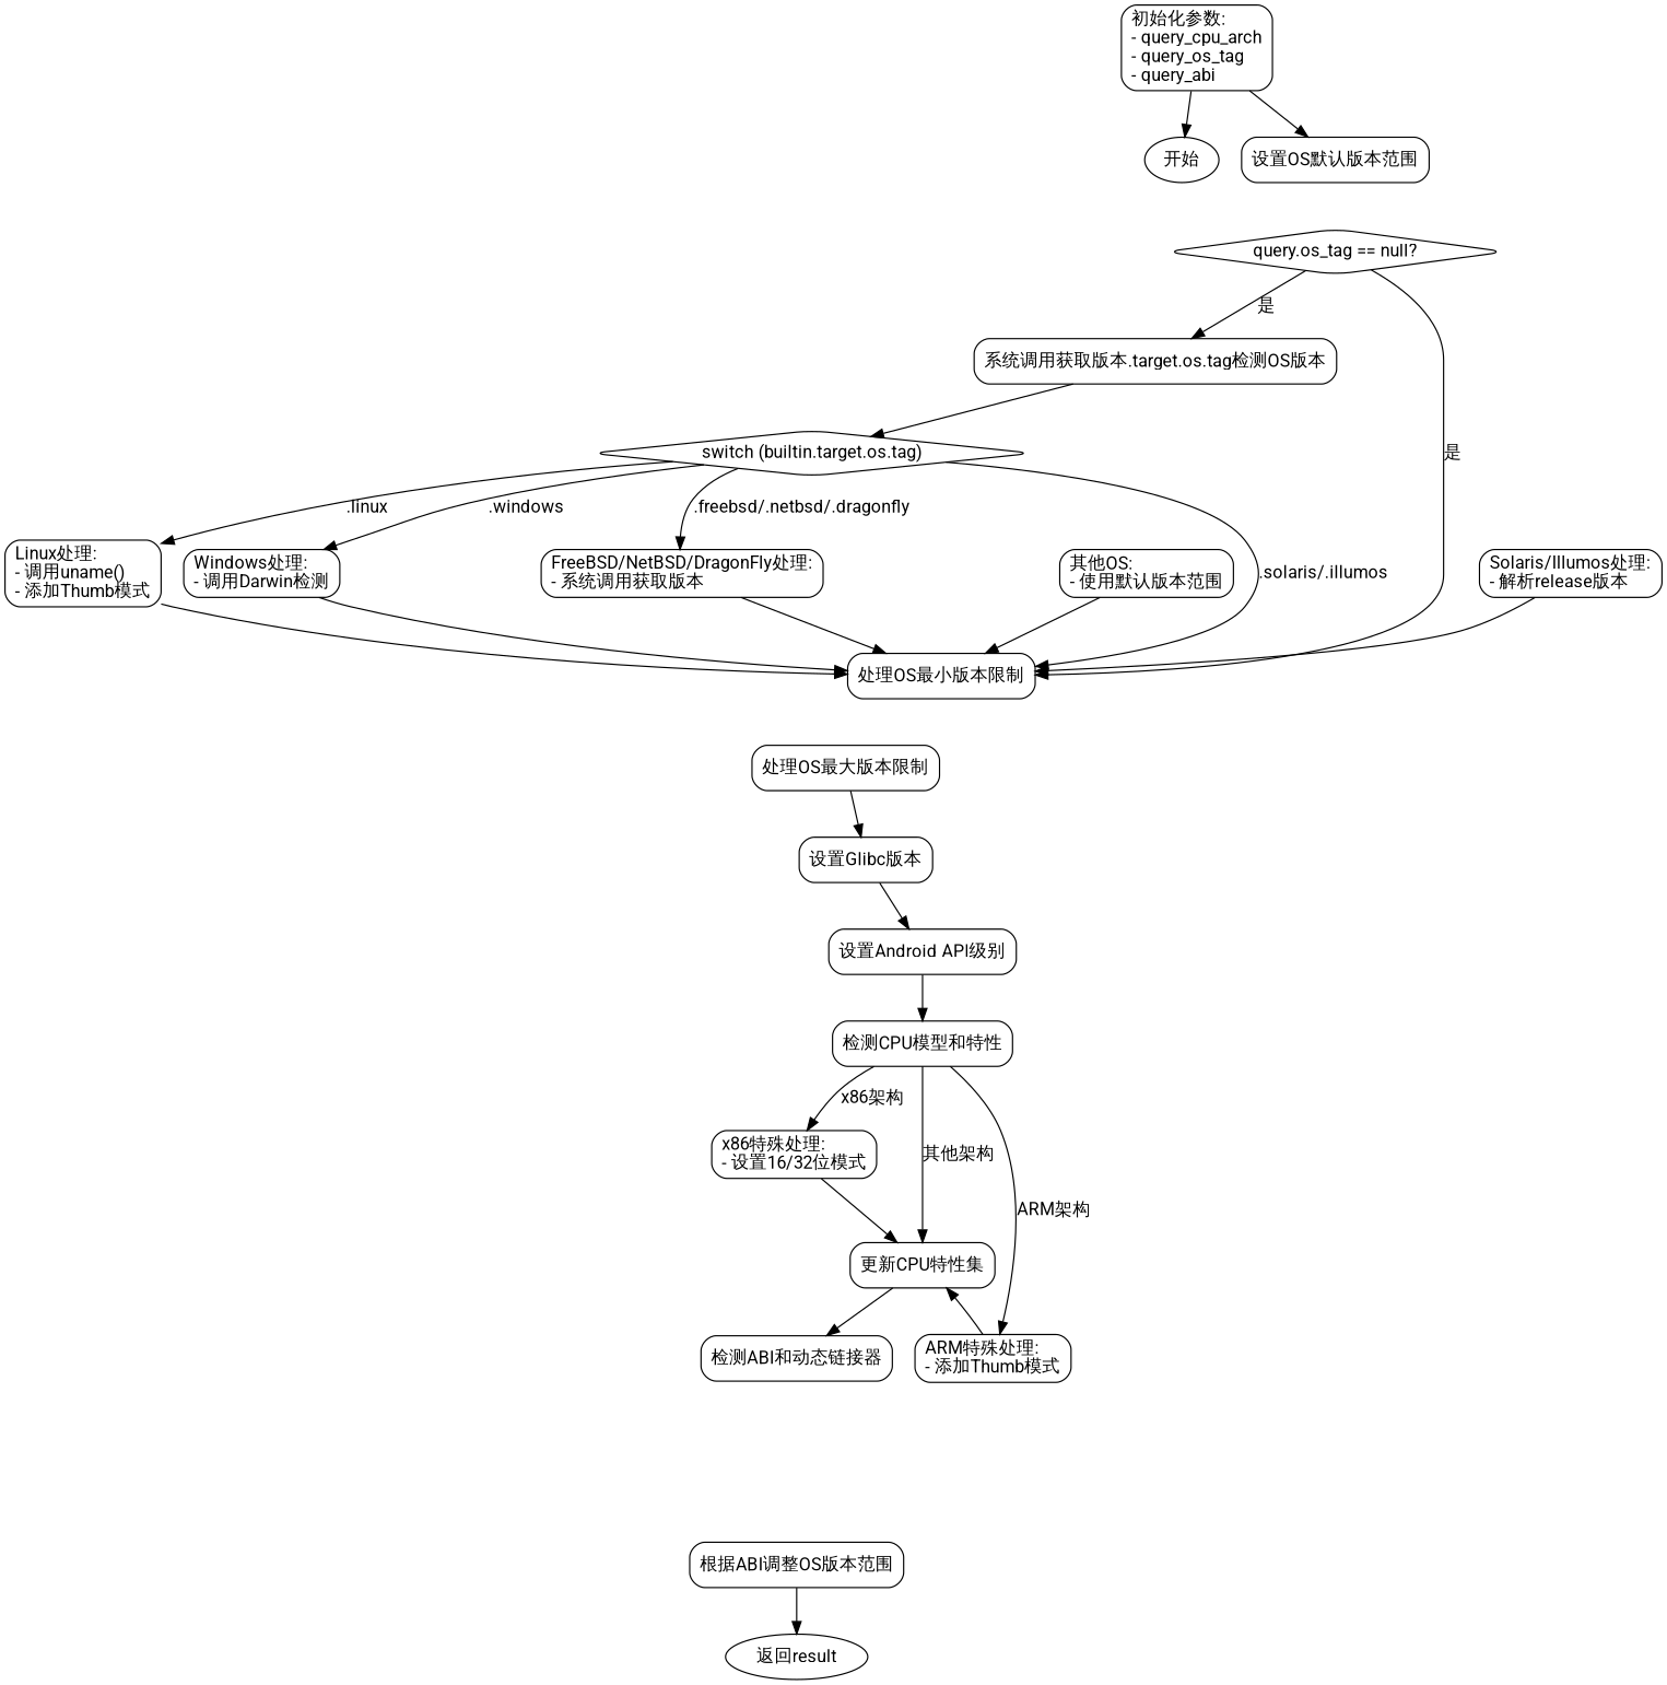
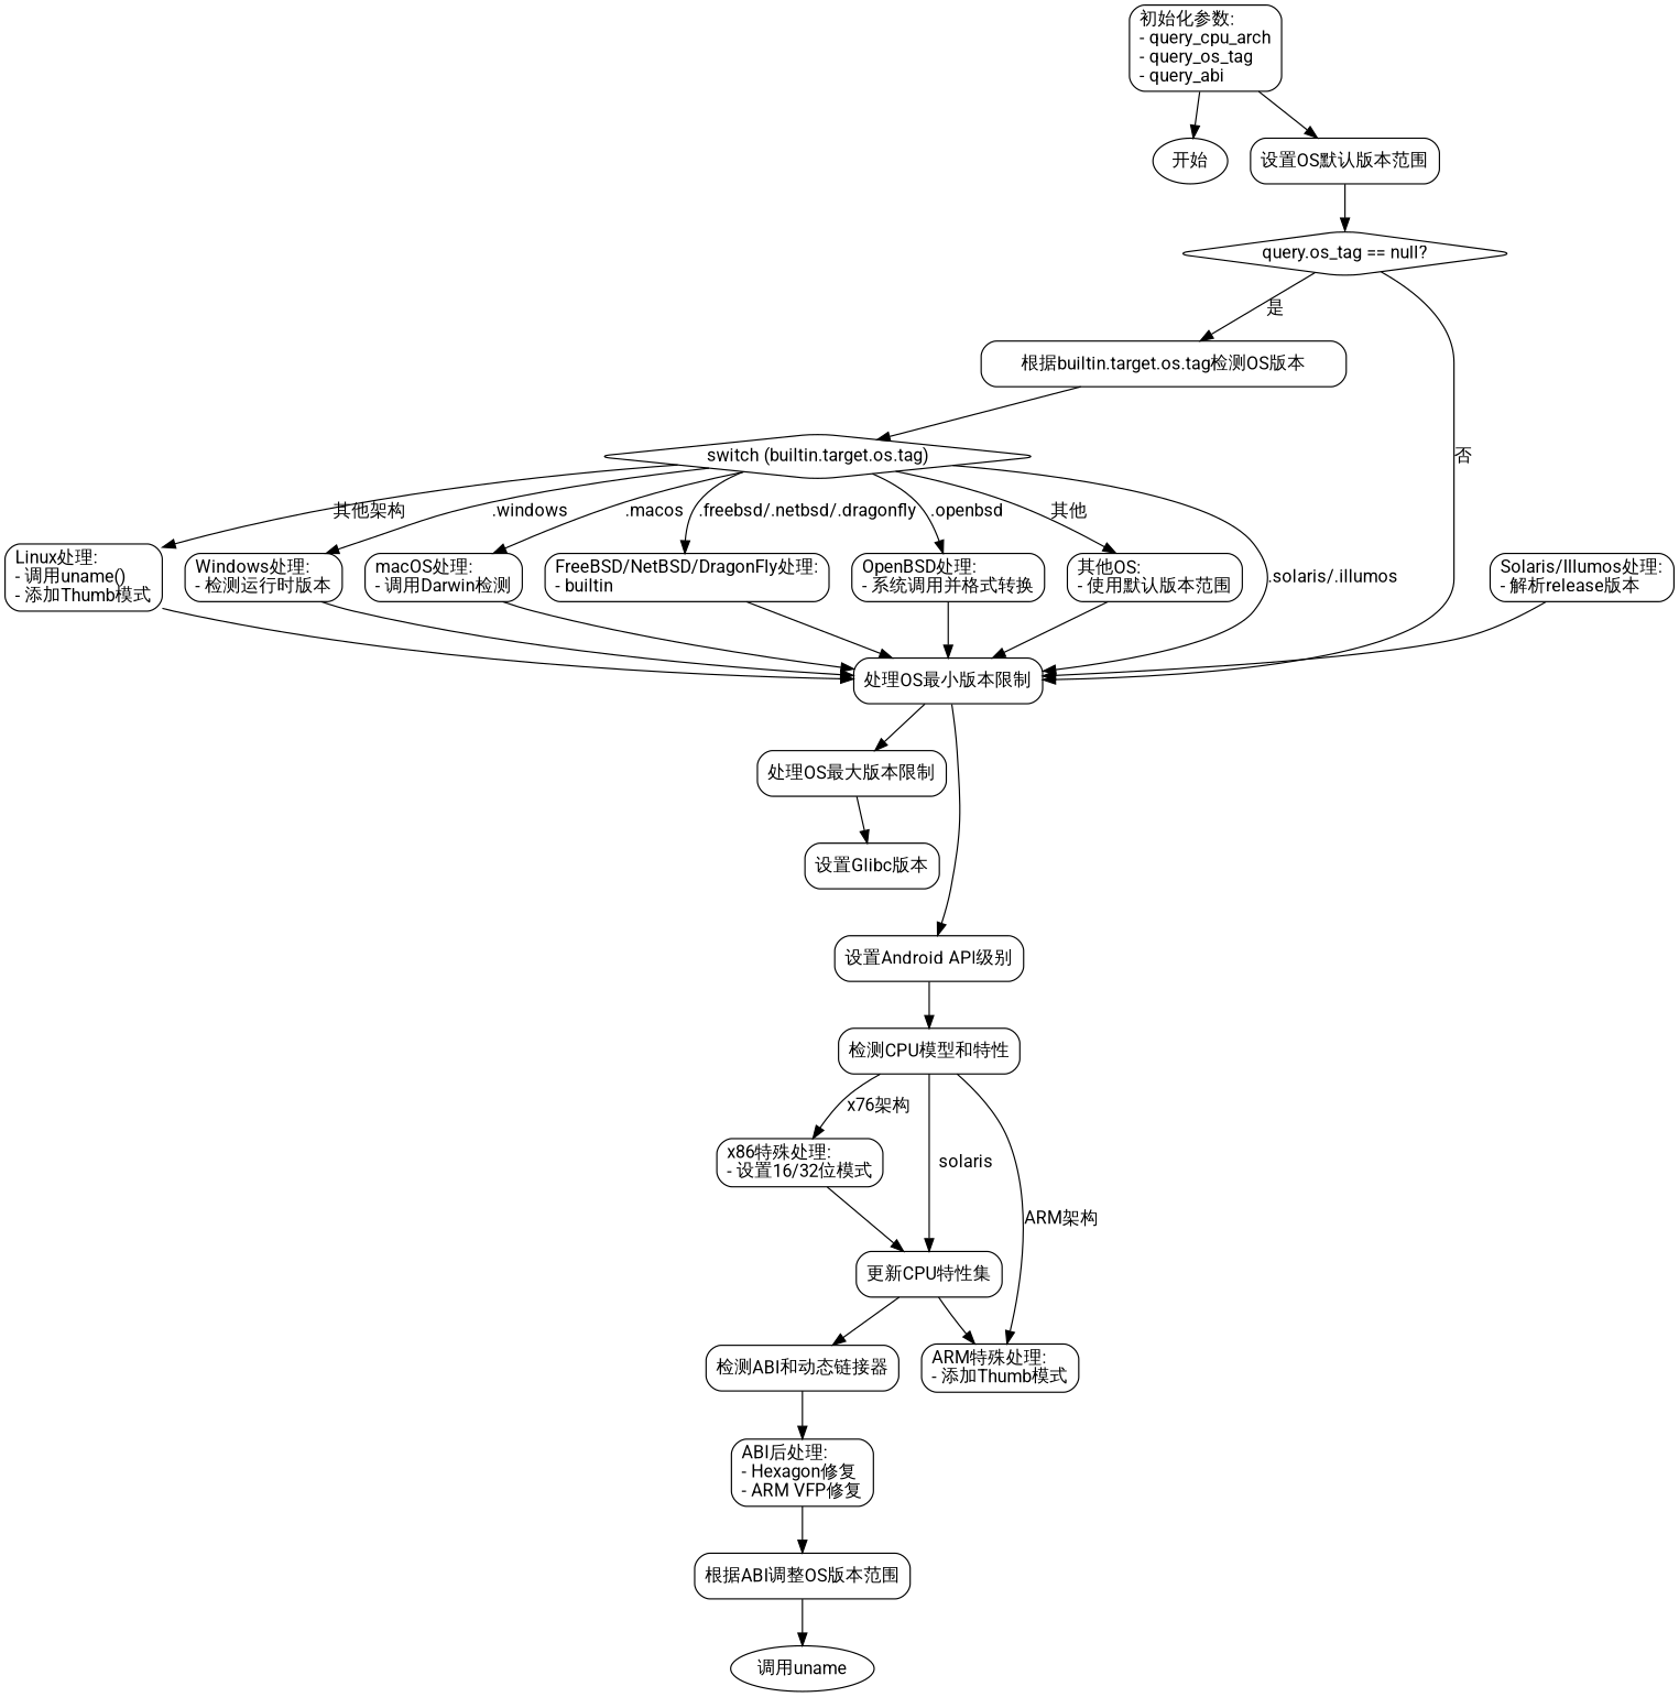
  digraph {
    fontname=Roboto
    node [fontname=Roboto shape=rectangle style=rounded]
    edge [fontname=Roboto]
    n1 [label="开始" shape=ellipse]
    n2 [label="初始化参数:\l- query_cpu_arch\l- query_os_tag\l- query_abi\l"]
    n3 [label="设置OS默认版本范围"]
-   n4 [label="返回result" shape=ellipse]
+   n4 [label="调用uname" shape=ellipse]
    n5 [label="query.os_tag == null?" shape=diamond]
-   n6 [label="系统调用获取版本.target.os.tag检测OS版本"]
+   n6 [label="根据builtin.target.os.tag检测OS版本"]
    n7 [label="处理OS最小版本限制"]
    n8 [label="switch (builtin.target.os.tag)" shape=diamond]
    n9 [label="处理OS最大版本限制"]
    n10 [label="Linux处理:\l- 调用uname()\l- 添加Thumb模式\l"]
-   n11 [label="Windows处理:\l- 调用Darwin检测\l"]
-   n13 [label="FreeBSD/NetBSD/DragonFly处理:\l- 系统调用获取版本\l"]
+   n11 [label="Windows处理:\l- 检测运行时版本\l"]
+   n12 [label="macOS处理:\l- 调用Darwin检测\l"]
+   n13 [label="FreeBSD/NetBSD/DragonFly处理:\l- builtin\l"]
+   n14 [label="OpenBSD处理:\l- 系统调用并格式转换\l"]
    n15 [label="其他OS:\l- 使用默认版本范围\l"]
    n16 [label="Solaris/Illumos处理:\l- 解析release版本\l"]
    n17 [label="设置Glibc版本"]
    n18 [label="设置Android API级别"]
    n19 [label="检测CPU模型和特性"]
    n20 [label="x86特殊处理:\l- 设置16/32位模式\l"]
    n21 [label="ARM特殊处理:\l- 添加Thumb模式\l"]
    n22 [label="更新CPU特性集"]
    n23 [label="检测ABI和动态链接器"]
+   n24 [label="ABI后处理:\l- Hexagon修复\l- ARM VFP修复\l"]
    n25 [label="根据ABI调整OS版本范围"]
    n2 -> n1
    n2 -> n3
+   n3 -> n5
    n5 -> n6 [label="是"]
-   n5 -> n7 [label="是"]
+   n5 -> n7 [label="否"]
    n6 -> n8
+   n7 -> n9
    n8 -> n7 [label=".solaris/.illumos"]
-   n8 -> n10 [label=".linux"]
+   n8 -> n10 [label="其他架构"]
    n8 -> n11 [label=".windows"]
+   n8 -> n12 [label=".macos"]
    n8 -> n13 [label=".freebsd/.netbsd/.dragonfly"]
+   n8 -> n14 [label=".openbsd"]
+   n8 -> n15 [label="其他"]
    n9 -> n17
    n10 -> n7
    n11 -> n7
+   n12 -> n7
    n13 -> n7
+   n14 -> n7
    n15 -> n7
    n16 -> n7
-   n17 -> n18
+   n7 -> n18
    n18 -> n19
-   n19 -> n20 [label="x86架构"]
+   n19 -> n20 [label="x76架构"]
    n19 -> n21 [label="ARM架构"]
-   n19 -> n22 [label="其他架构"]
+   n19 -> n22 [label=solaris]
    n20 -> n22
-   n21 -> n22
+   n22 -> n21
    n22 -> n23
+   n23 -> n24
+   n24 -> n25
    n25 -> n4
  }
